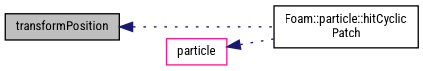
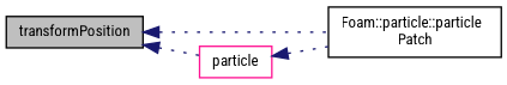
  digraph {
    fontname="Roboto Condensed"
    rankdir=LR
    node [color=black fontname="Roboto Condensed" fontsize=10 shape=record]
    edge [color=midnightblue dir=back fontname="Roboto Condensed" fontsize=10 labelfontname=Helvetica labelfontsize=10 style=dotted]
    n1 [fillcolor=grey75 fontcolor=black height=0.2 label=transformPosition style=filled width=0.4]
-   n2 [height=0.2 label="Foam::particle::hitCyclic\lPatch" width=0.4]
+   n2 [height=0.2 label="Foam::particle::particle\lPatch" width=0.4]
    n3 [color=deeppink height=0.2 label=particle width=0.4]
    n1 -> n2
+   n1 -> n3
    n3 -> n2
  }
